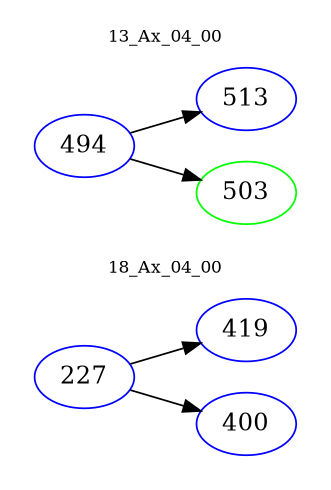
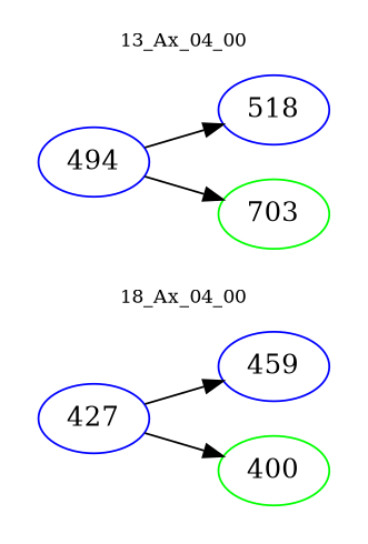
  digraph {
    rankdir=LR
    node [color=blue]
    edge [color=black]
-   n1 [label=227]
-   n2 [label=400]
-   n3 [label=419]
+   n1 [label=427]
+   n2 [color=green label=400]
+   n3 [label=459]
    n4 [label=494]
-   n5 [color=green label=503]
-   n6 [label=513]
+   n5 [color=green label=703]
+   n6 [label=518]
    subgraph cluster_1 {
      color=white
      fontsize=10
      label="18_Ax_04_00"
      n1
      n2
      n3
    }
    subgraph cluster_2 {
      color=white
      fontsize=10
      label="13_Ax_04_00"
      n4
      n5
      n6
    }
    n1 -> n2
    n1 -> n3
    n4 -> n5
    n4 -> n6
  }
